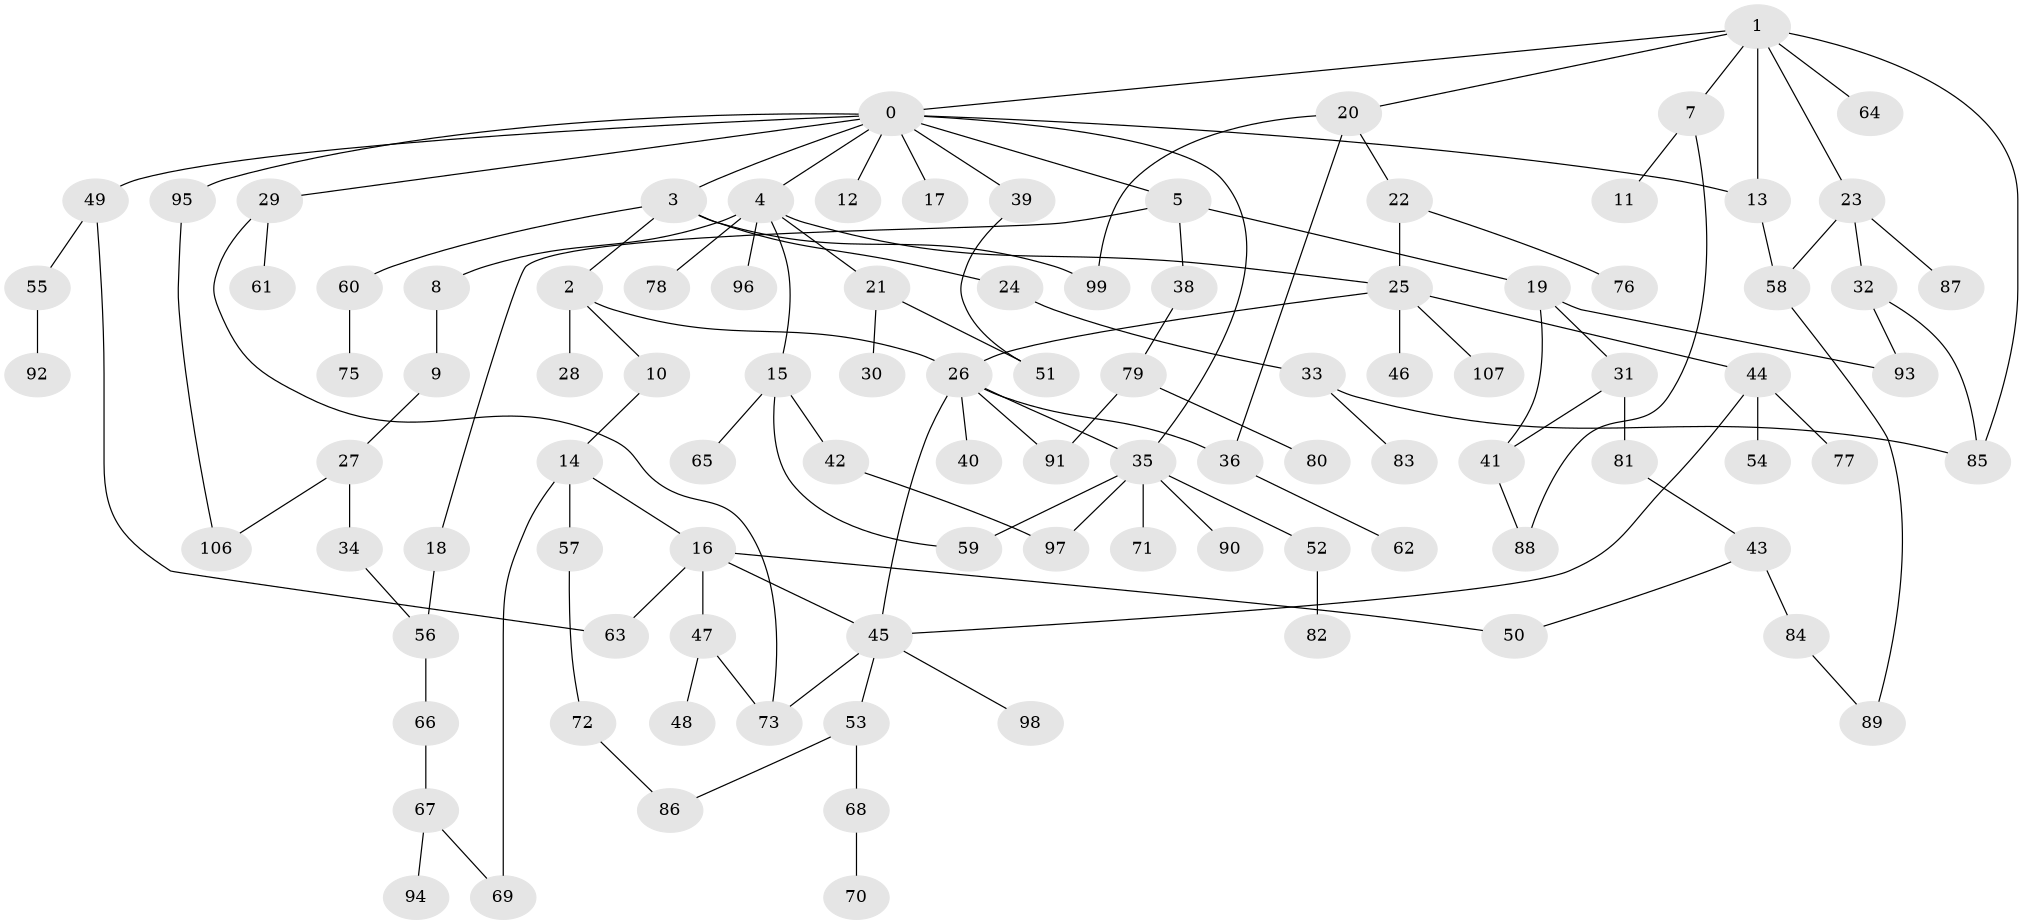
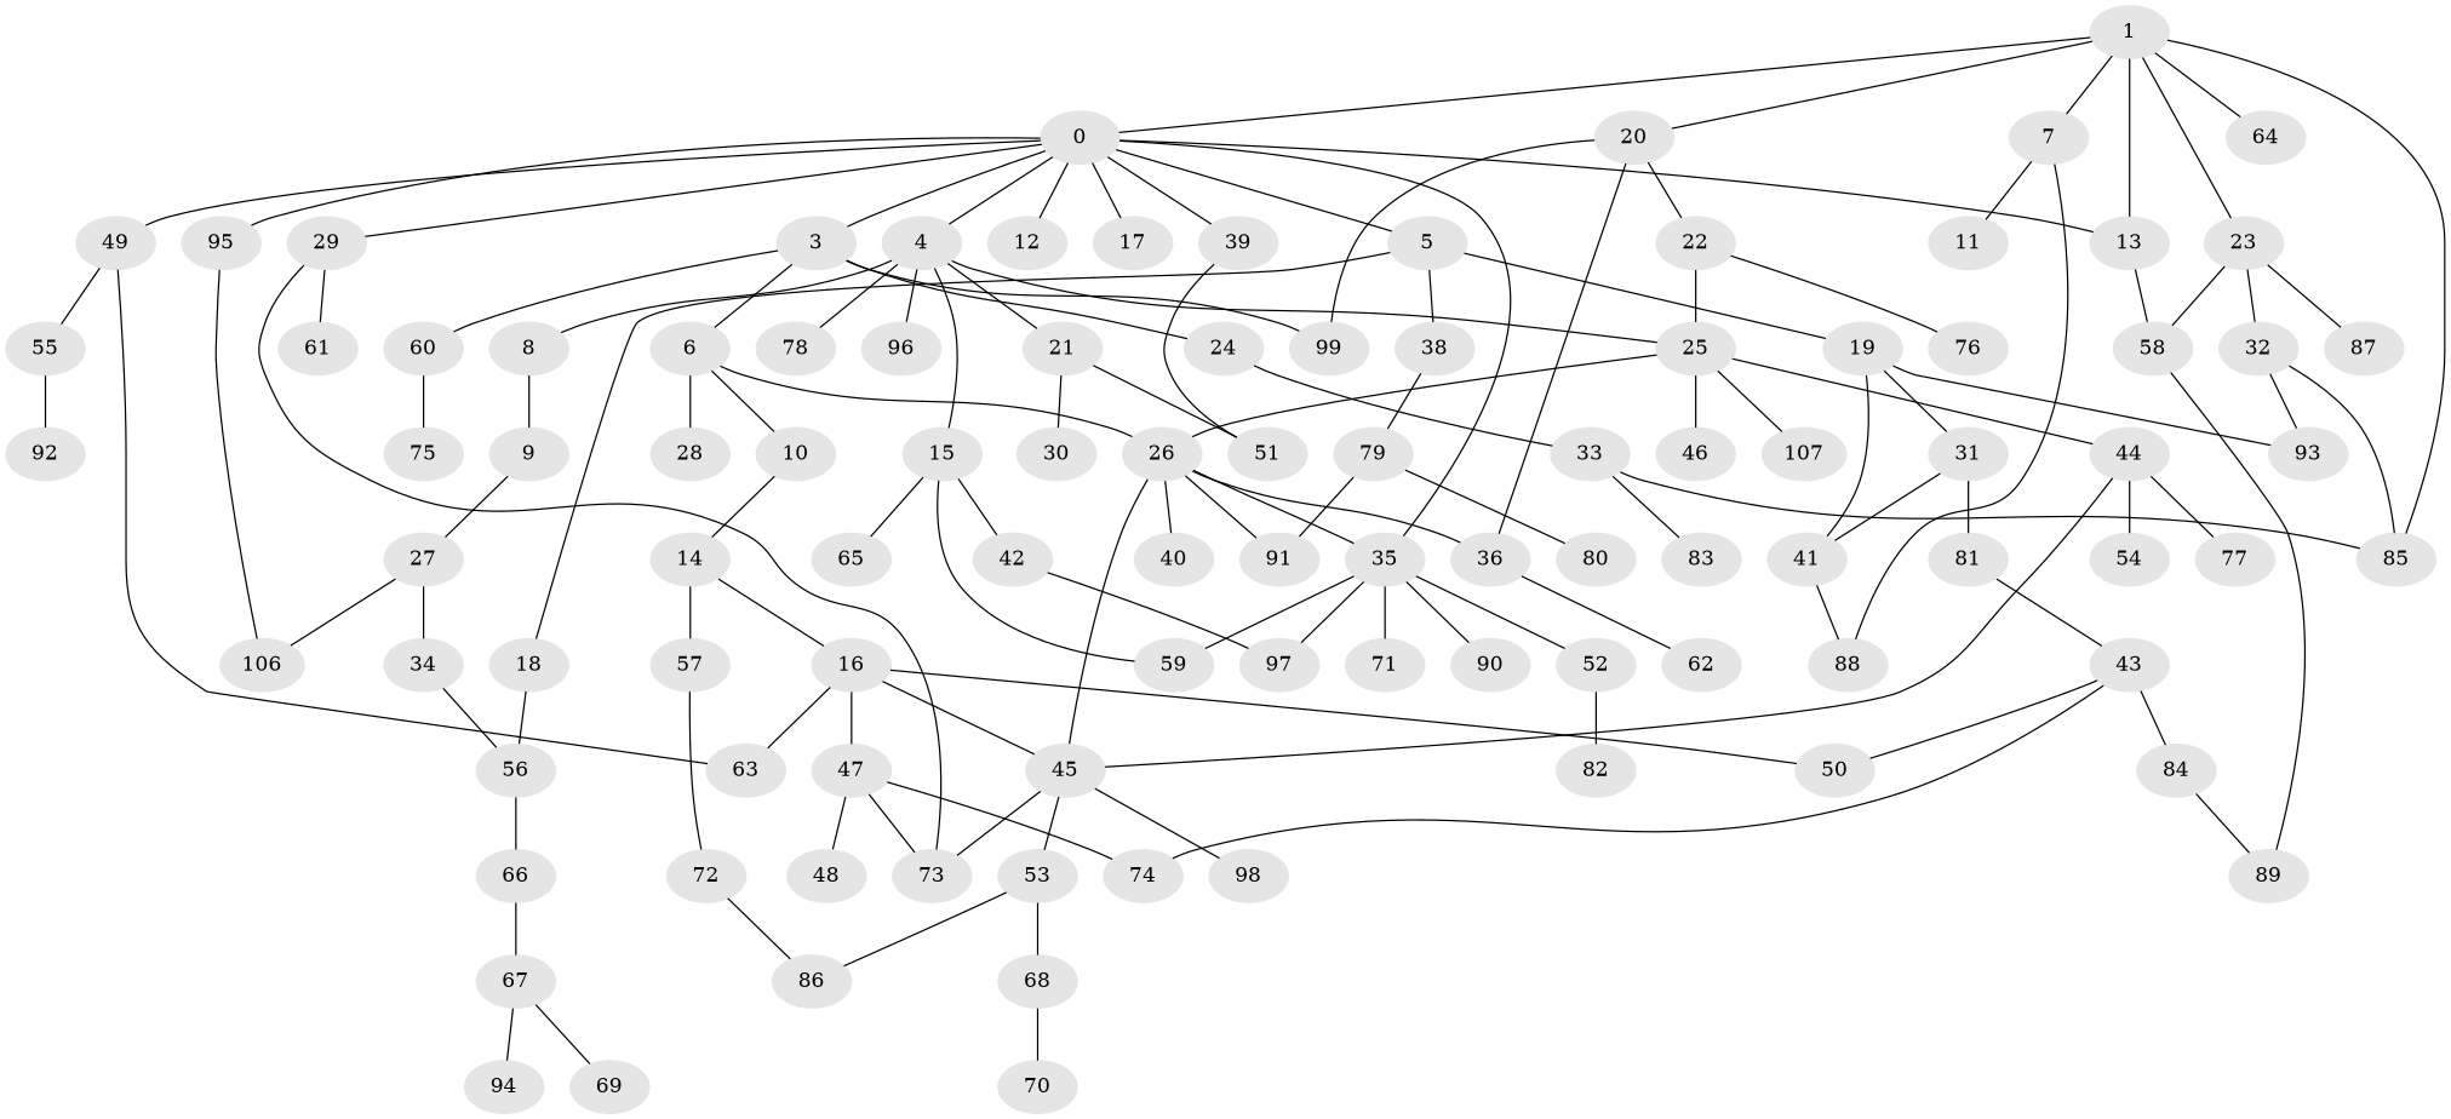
  graph {
    node [color=gray90 style=filled]
    n1 [label=0]
    1
    7
    13
    20
    23
    64
    85
    3
    4
    5
    12
    17
    29
    35
    39
    49
    95
    11
    88
    58
    99
    22
    36
    32
    87
-   6 [label=2]
+   6
    24
    60
    8
    15
    21
    25
    78
    96
    18
    19
    38
    61
    73
    59
    52
    71
    90
    97
    51
    63
    55
    n49 [label=106]
    10
    26
    28
    33
    75
    9
    42
    65
    30
    44
    46
    n61 [label=107]
    56
    31
    41
    93
    79
    14
    45
    40
    91
    27
    34
    16
    57
    69
    89
    47
    50
    72
    53
    98
+   74
    48
    66
    81
    76
    62
    83
    54
    77
    43
    84
    82
    92
    80
    68
    86
    70
    67
    94
    n1 -- 13
    n1 -- 3
    n1 -- 4
    n1 -- 5
    n1 -- 12
    n1 -- 17
    n1 -- 29
    n1 -- 35
    n1 -- 39
    n1 -- 49
    n1 -- 95
    1 -- n1
    1 -- 7
    1 -- 13
    1 -- 20
    1 -- 23
    1 -- 64
    1 -- 85
    7 -- 11
    7 -- 88
    13 -- 58
    20 -- 99
    20 -- 22
    20 -- 36
    23 -- 58
    23 -- 32
    23 -- 87
    3 -- 99
    3 -- 6
    3 -- 24
    3 -- 60
    4 -- 8
    4 -- 15
    4 -- 21
    4 -- 25
    4 -- 78
    4 -- 96
    5 -- 18
    5 -- 19
    5 -- 38
    29 -- 61
    29 -- 73
    35 -- 59
    35 -- 52
    35 -- 71
    35 -- 90
    35 -- 97
    39 -- 51
    49 -- 63
    49 -- 55
    95 -- n49
    58 -- 89
    22 -- 25
    22 -- 76
    36 -- 62
    32 -- 85
    32 -- 93
    6 -- 10
    6 -- 26
    6 -- 28
    24 -- 33
    60 -- 75
    8 -- 9
    15 -- 59
    15 -- 42
    15 -- 65
    21 -- 51
    21 -- 30
    25 -- 26
    25 -- 44
    25 -- 46
    25 -- n61
    18 -- 56
    19 -- 31
    19 -- 41
    19 -- 93
    38 -- 79
    52 -- 82
    55 -- 92
    10 -- 14
    26 -- 35
    26 -- 36
    26 -- 45
    26 -- 40
    26 -- 91
    33 -- 85
    33 -- 83
    9 -- 27
    42 -- 97
    44 -- 45
    44 -- 54
    44 -- 77
    56 -- 66
    31 -- 41
    31 -- 81
    41 -- 88
    79 -- 91
    79 -- 80
    14 -- 16
    14 -- 57
-   14 -- 69
    45 -- 73
    45 -- 53
    45 -- 98
    27 -- n49
    27 -- 34
    34 -- 56
    16 -- 63
    16 -- 45
    16 -- 47
    16 -- 50
    57 -- 72
    47 -- 73
+   47 -- 74
    47 -- 48
    72 -- 86
    53 -- 68
    53 -- 86
    66 -- 67
    81 -- 43
    43 -- 50
+   43 -- 74
    43 -- 84
    84 -- 89
    68 -- 70
    67 -- 69
    67 -- 94
  }
